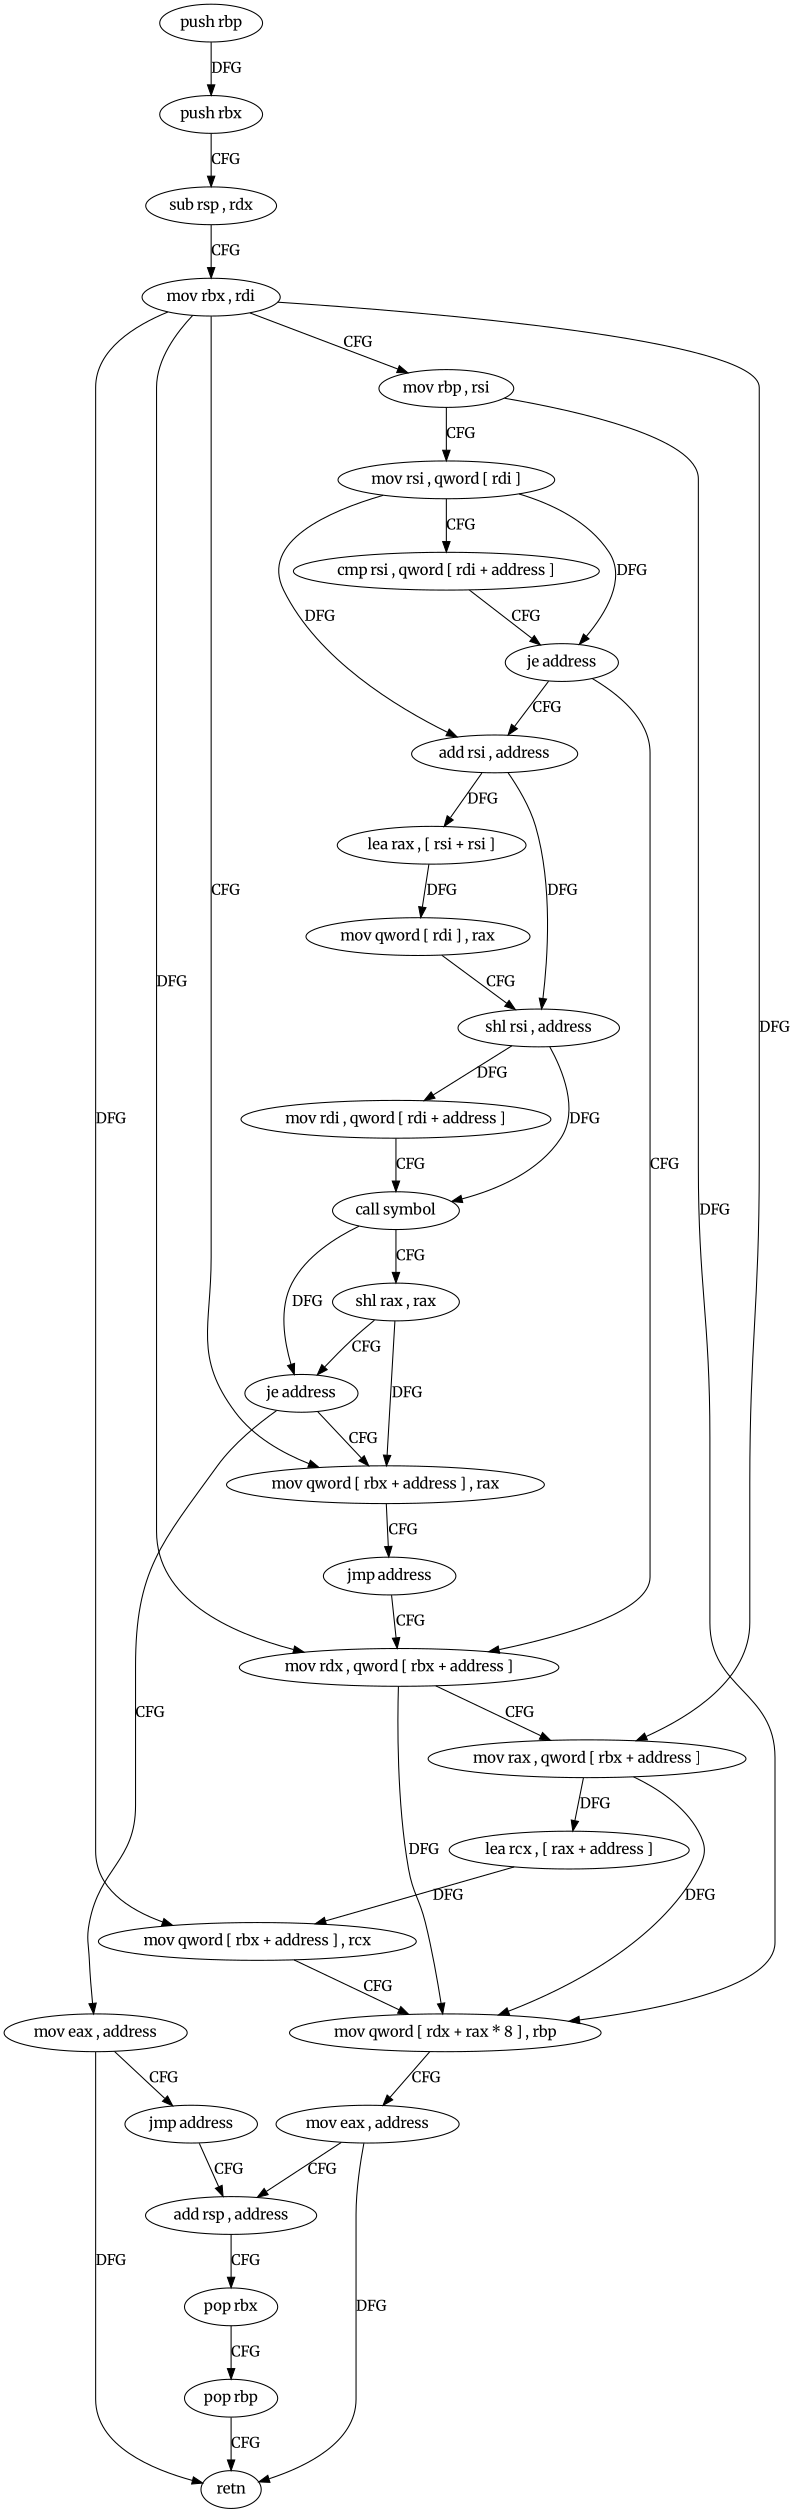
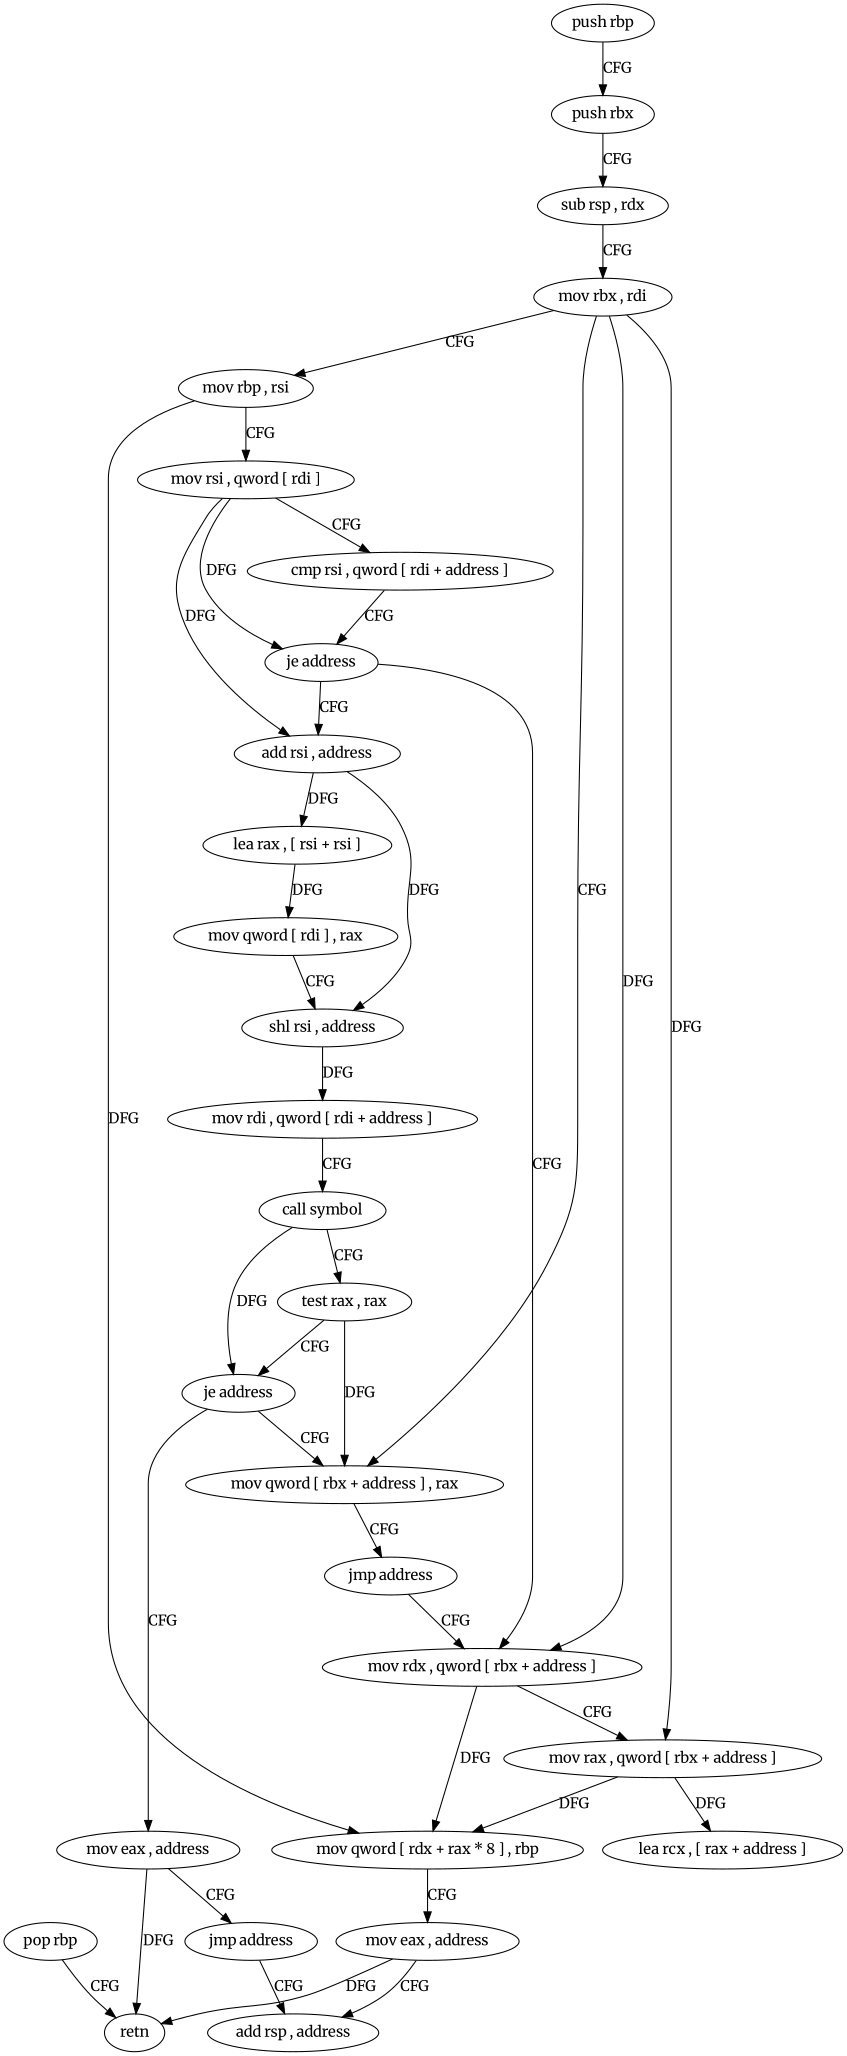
  digraph {
    fontname=Merriweather
    node [fontname=Merriweather]
    edge [fontname=Merriweather]
    n1 [label="push rbp"]
    n2 [label="push rbx"]
    n3 [label="sub rsp , rdx"]
    n4 [label="mov rbx , rdi"]
    n5 [label="mov rbp , rsi"]
    n6 [label="mov rdx , qword [ rbx + address ]"]
    n7 [label="mov qword [ rbx + address ] , rax"]
    n8 [label="mov rax , qword [ rbx + address ]"]
-   n9 [label="mov qword [ rbx + address ] , rcx"]
    n10 [label="mov rsi , qword [ rdi ]"]
    n11 [label="mov qword [ rdx + rax * 8 ] , rbp"]
    n12 [label="jmp address"]
    n13 [label="lea rcx , [ rax + address ]"]
    n14 [label="cmp rsi , qword [ rdi + address ]"]
    n15 [label="je address"]
    n16 [label="add rsi , address"]
    n17 [label="mov eax , address"]
    n18 [label="lea rax , [ rsi + rsi ]"]
    n19 [label="shl rsi , address"]
    n20 [label="mov qword [ rdi ] , rax"]
    n21 [label="mov rdi , qword [ rdi + address ]"]
    n22 [label="call symbol"]
-   n23 [label="shl rax , rax"]
+   n23 [label="test rax , rax"]
    n24 [label="je address"]
    n25 [label="mov eax , address"]
    n26 [label="jmp address"]
    n27 [label=retn]
    n28 [label="add rsp , address"]
-   n29 [label="pop rbx"]
    n30 [label="pop rbp"]
-   n1 -> n2 [label=DFG]
+   n1 -> n2 [label=CFG]
    n2 -> n3 [label=CFG]
    n3 -> n4 [label=CFG]
    n4 -> n5 [label=CFG]
    n4 -> n6 [label=DFG]
    n4 -> n7 [label=CFG]
    n4 -> n8 [label=DFG]
-   n4 -> n9 [label=DFG]
    n5 -> n10 [label=CFG]
    n5 -> n11 [label=DFG]
    n6 -> n8 [label=CFG]
    n6 -> n11 [label=DFG]
    n7 -> n12 [label=CFG]
    n8 -> n11 [label=DFG]
    n8 -> n13 [label=DFG]
-   n9 -> n11 [label=CFG]
    n10 -> n14 [label=CFG]
    n10 -> n15 [label=DFG]
    n10 -> n16 [label=DFG]
    n11 -> n17 [label=CFG]
    n12 -> n6 [label=CFG]
-   n13 -> n9 [label=DFG]
    n14 -> n15 [label=CFG]
    n15 -> n6 [label=CFG]
    n15 -> n16 [label=CFG]
    n16 -> n18 [label=DFG]
    n16 -> n19 [label=DFG]
    n17 -> n27 [label=DFG]
    n17 -> n28 [label=CFG]
    n18 -> n20 [label=DFG]
    n19 -> n21 [label=DFG]
-   n19 -> n22 [label=DFG]
    n20 -> n19 [label=CFG]
    n21 -> n22 [label=CFG]
    n22 -> n23 [label=CFG]
    n22 -> n24 [label=DFG]
    n23 -> n7 [label=DFG]
    n23 -> n24 [label=CFG]
    n24 -> n7 [label=CFG]
    n24 -> n25 [label=CFG]
    n25 -> n26 [label=CFG]
    n25 -> n27 [label=DFG]
    n26 -> n28 [label=CFG]
-   n28 -> n29 [label=CFG]
-   n29 -> n30 [label=CFG]
    n30 -> n27 [label=CFG]
  }
